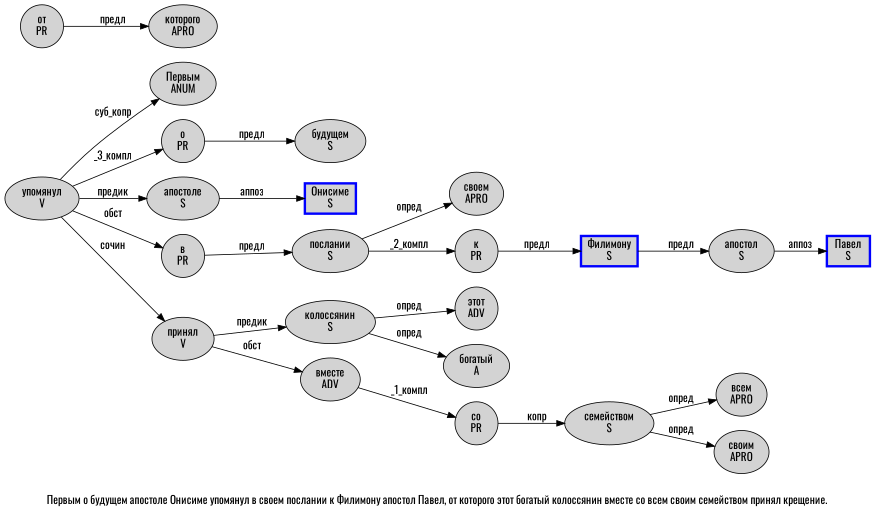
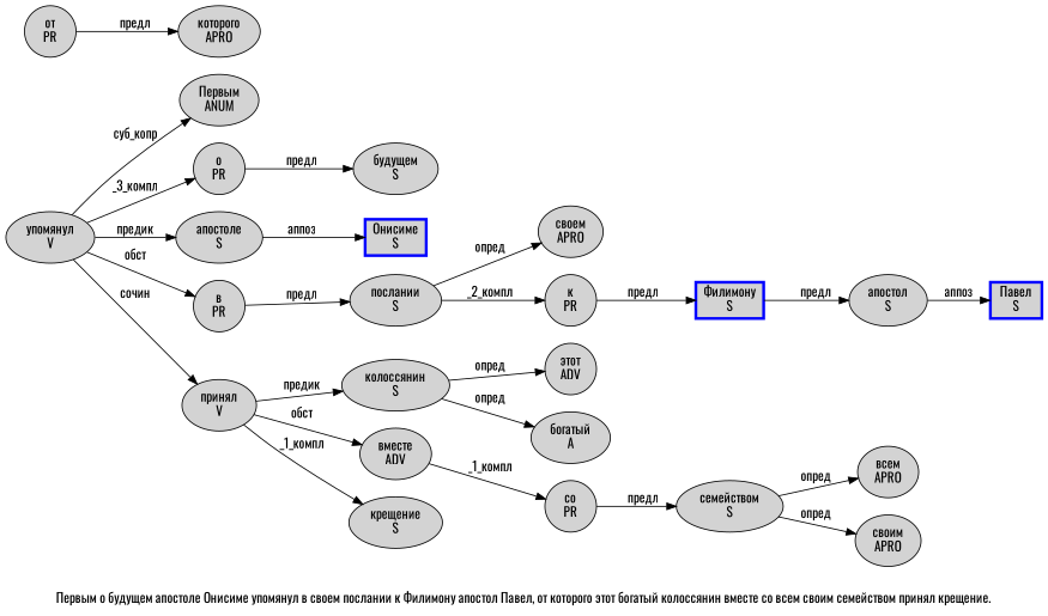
  digraph {
    fontname=Oswald
    label="Первым о будущем апостоле Онисиме упомянул в своем послании к Филимону апостол Павел, от которого этот богатый колоссянин вместе со всем своим семейством принял крещение."
    rankdir=LR
    node [fillcolor=lightgray fontname=Oswald penwidth=1 shape=ellipse style=filled]
    edge [fontname=Oswald]
    n1 [label="Первым\nANUM"]
    n2 [label="о\nPR"]
    n3 [label="будущем\nS"]
    n4 [label="апостоле\nS"]
    n5 [color=blue label="Онисиме\nS" penwidth=3 shape=box]
    n6 [label="упомянул\nV"]
    n7 [label="в\nPR"]
    n8 [label="принял\nV"]
    n9 [label="послании\nS"]
    n10 [label="колоссянин\nS"]
    n11 [label="вместе\nADV"]
+   n12 [label="крещение\nS"]
    n13 [label="своем\nAPRO"]
    n14 [label="к\nPR"]
    n15 [color=blue label="Филимону\nS" penwidth=3 shape=box]
    n16 [label="апостол\nS"]
    n17 [color=blue label="Павел\nS" penwidth=3 shape=box]
    n18 [label="от\nPR"]
    n19 [label="которого\nAPRO"]
    n20 [label="этот\nADV"]
    n21 [label="богатый\nA"]
    n22 [label="со\nPR"]
    n23 [label="семейством\nS"]
    n24 [label="всем\nAPRO"]
    n25 [label="своим\nAPRO"]
    n2 -> n3 [label="предл"]
    n4 -> n5 [label="аппоз"]
    n6 -> n1 [label="суб_копр"]
    n6 -> n2 [label="_3_компл"]
    n6 -> n4 [label="предик"]
    n6 -> n7 [label="обст"]
    n6 -> n8 [label="сочин"]
    n7 -> n9 [label="предл"]
    n8 -> n10 [label="предик"]
    n8 -> n11 [label="обст"]
+   n8 -> n12 [label="_1_компл"]
    n9 -> n13 [label="опред"]
    n9 -> n14 [label="_2_компл"]
    n10 -> n20 [label="опред"]
    n10 -> n21 [label="опред"]
    n11 -> n22 [label="_1_компл"]
    n14 -> n15 [label="предл"]
    n15 -> n16 [label="предл"]
    n16 -> n17 [label="аппоз"]
    n18 -> n19 [label="предл"]
-   n22 -> n23 [label="копр"]
+   n22 -> n23 [label="предл"]
    n23 -> n24 [label="опред"]
    n23 -> n25 [label="опред"]
  }
